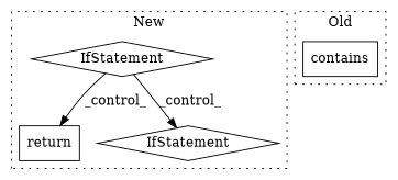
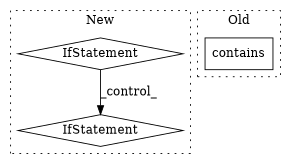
  digraph {
    node [a=25 l="4,2" shape=diamond]
    n1 [label=IfStatement s="1429,1446"]
-   n2 [a=41 l=7 label=return s=1666 shape=box]
    n3 [label=IfStatement s="1456,1473"]
    n4 [a=32 l="9,1" label=contains s="679,698" shape=box]
    subgraph cluster_1 {
      label=New
      style=dotted
      n1
-     n2
      n3
    }
    subgraph cluster_2 {
      label=Old
      style=dotted
      n4
    }
-   n1 -> n2 [label=_control_]
    n1 -> n3 [label=_control_]
  }
